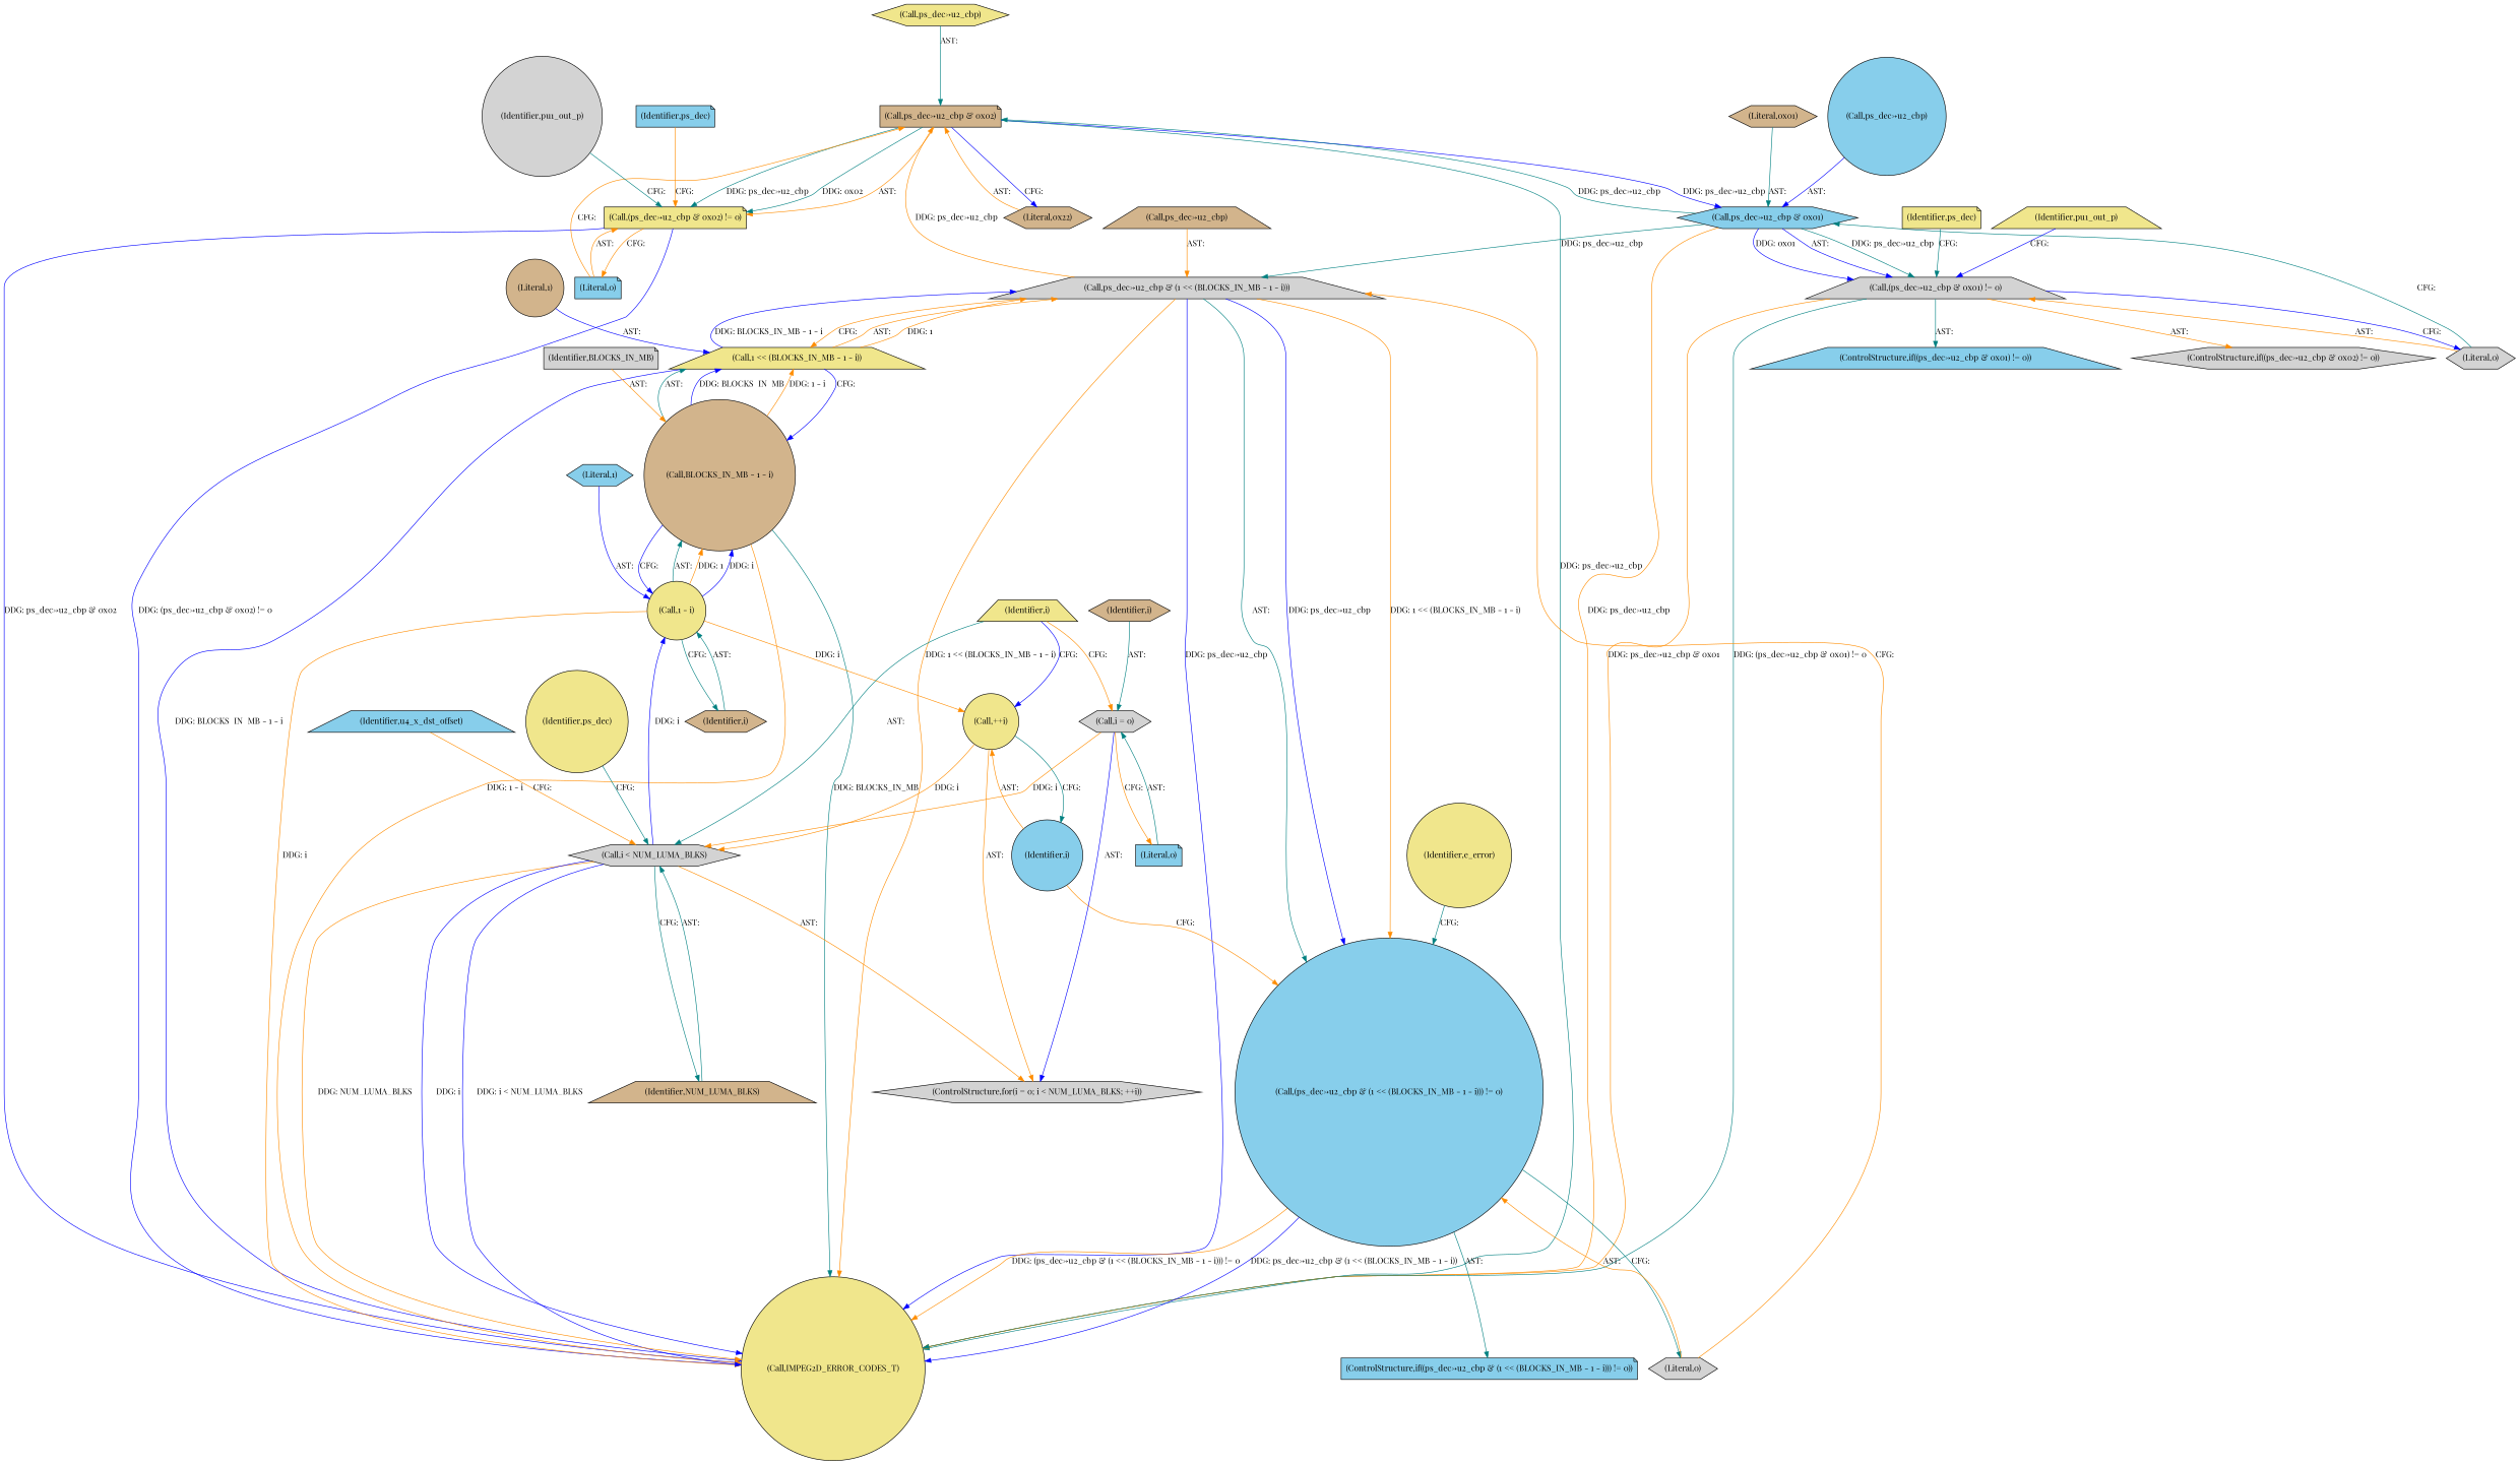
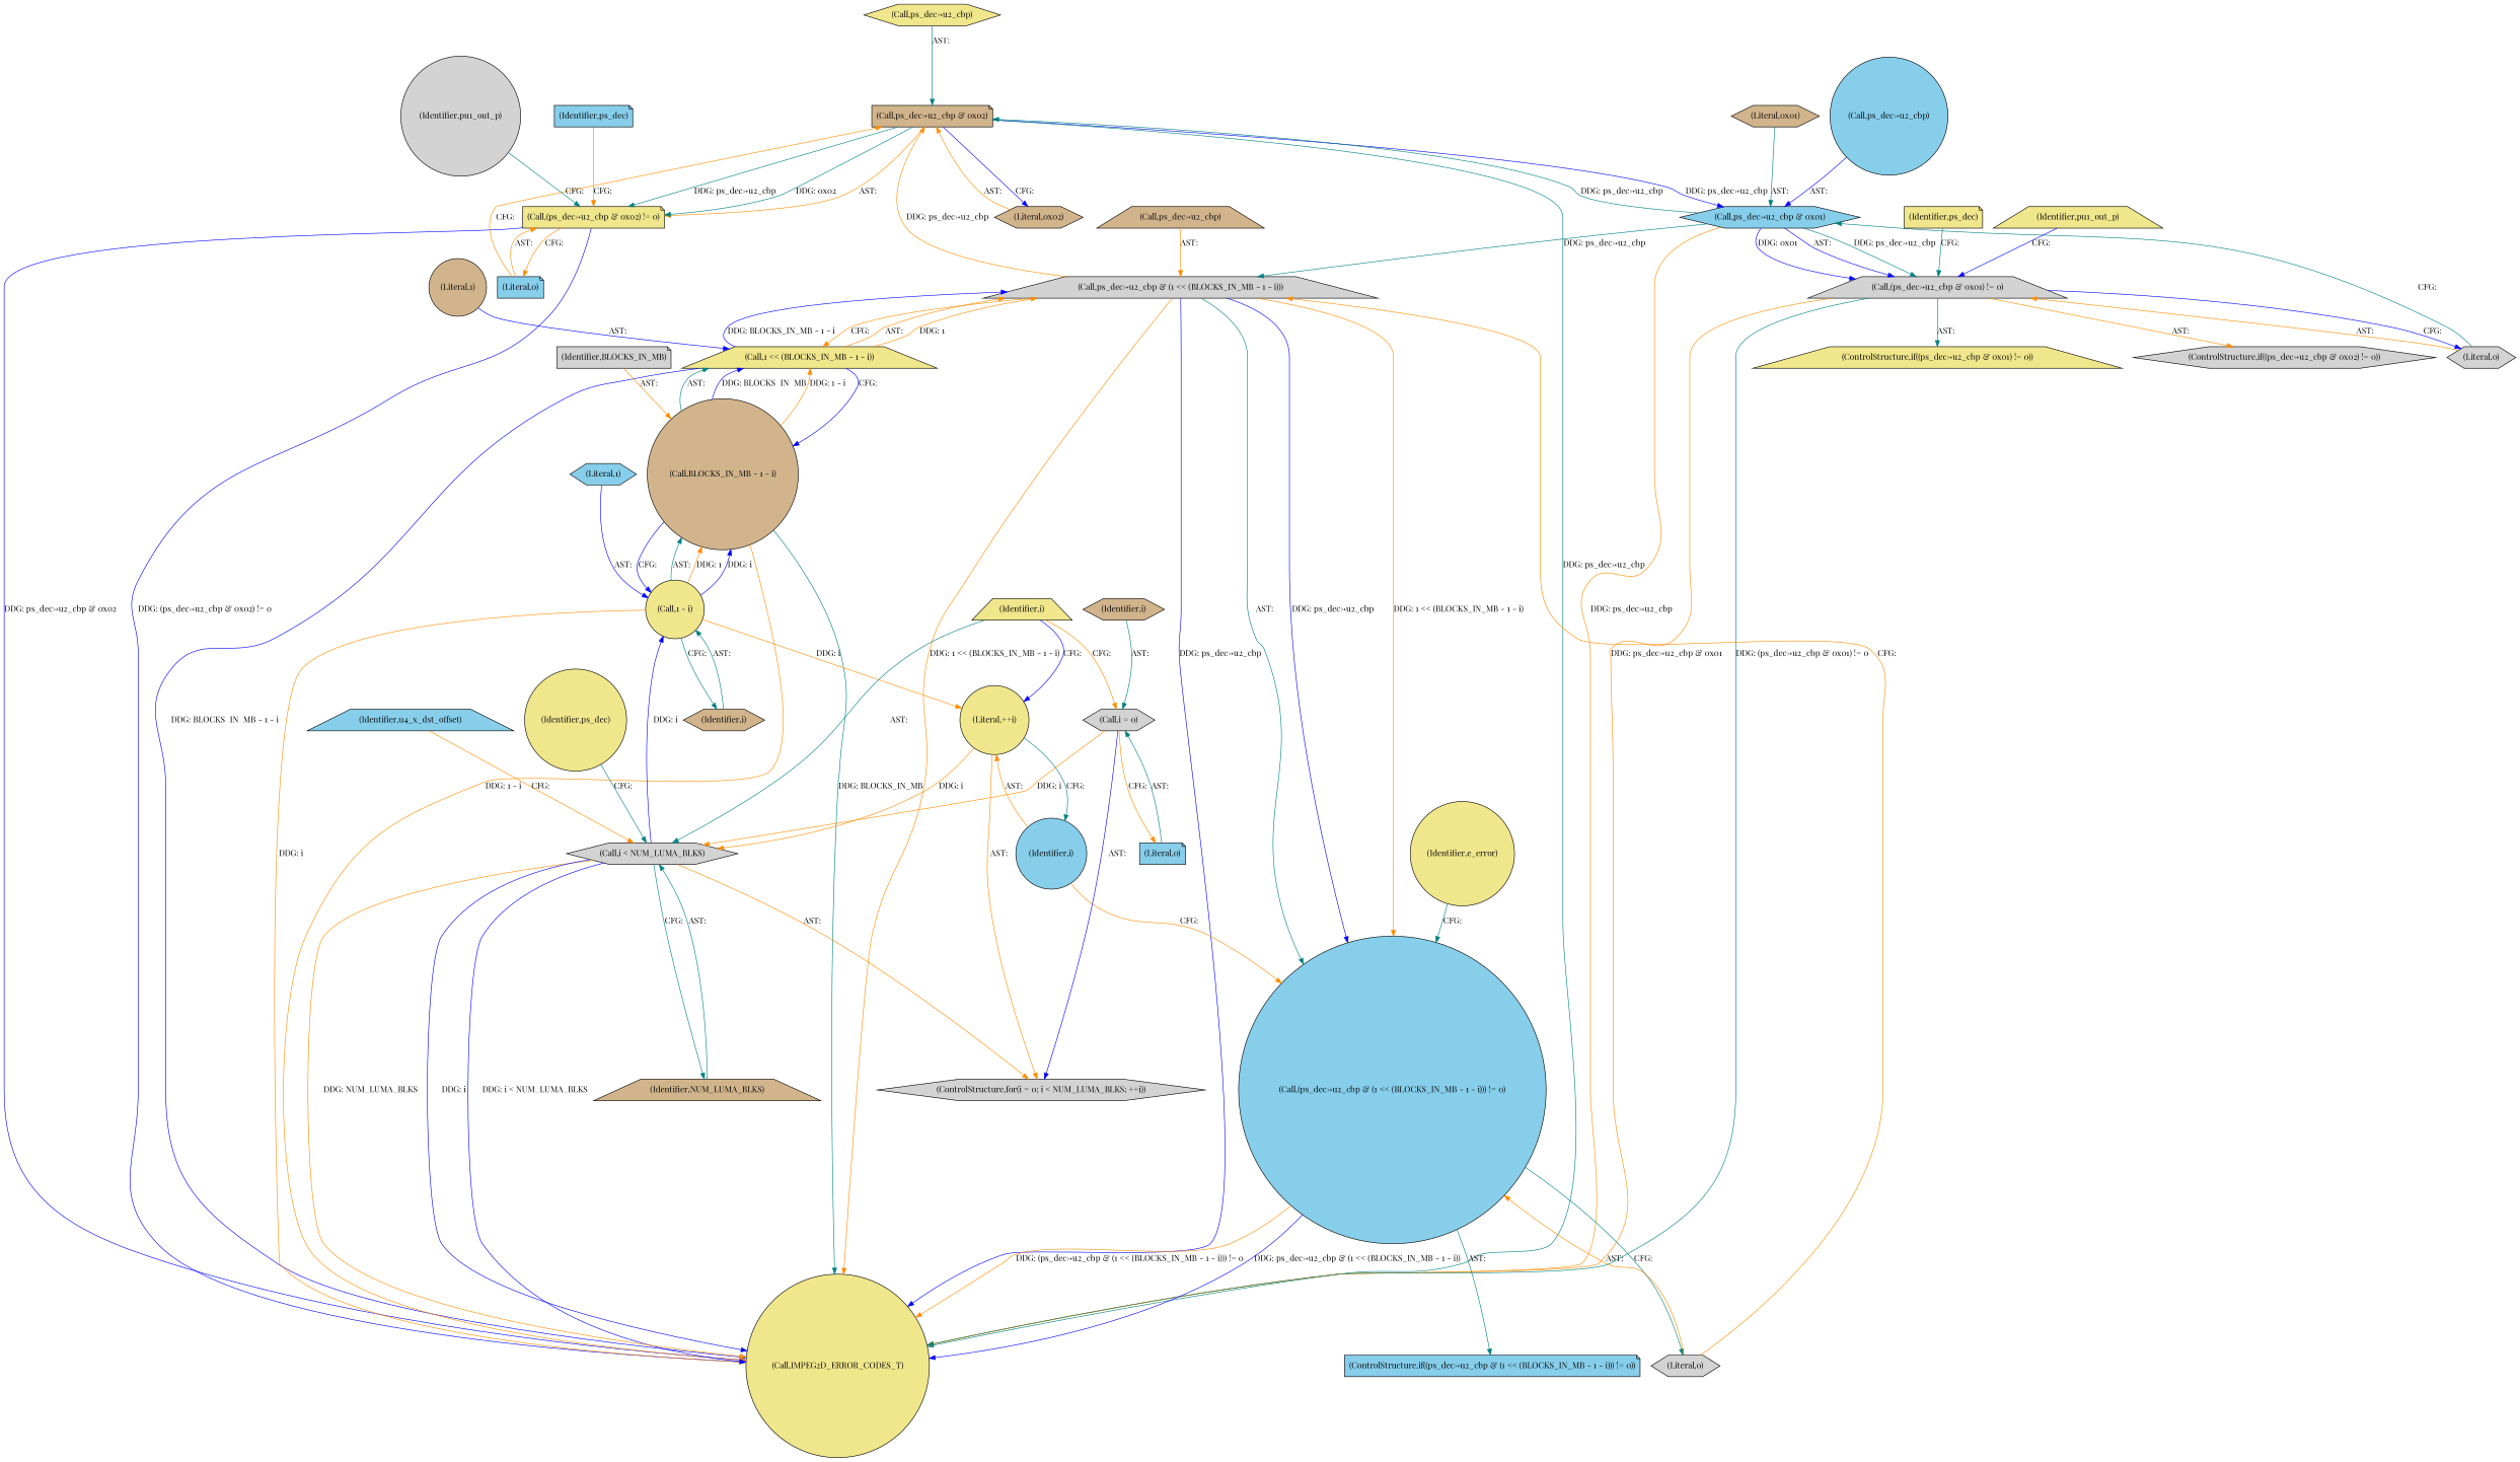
  digraph {
    fontname="Playfair Display"
    node [fillcolor=skyblue fontname="Playfair Display" shape=hexagon style=filled]
    edge [color=darkorange fontname="Playfair Display"]
    n1 [fillcolor=tan label="(Call,ps_dec->u2_cbp & 0x02)" shape=note]
    n2 [label="(Call,ps_dec->u2_cbp & 0x01)"]
    n3 [fillcolor=khaki label="(Call,(ps_dec->u2_cbp & 0x02) != 0)" shape=note]
-   n4 [fillcolor=tan label="(Literal,0x22)"]
+   n4 [fillcolor=tan label="(Literal,0x02)"]
    n5 [fillcolor=khaki label="(Call,IMPEG2D_ERROR_CODES_T)" shape=circle]
    n6 [fillcolor=lightgrey label="(Call,ps_dec->u2_cbp & (1 << (BLOCKS_IN_MB - 1 - i)))" shape=trapezium]
    n7 [fillcolor=lightgrey label="(Call,(ps_dec->u2_cbp & 0x01) != 0)" shape=trapezium]
    n8 [label="(Literal,0)" shape=note]
    n9 [fillcolor=khaki label="(Call,1 << (BLOCKS_IN_MB - 1 - i))" shape=trapezium]
    n10 [label="(Call,(ps_dec->u2_cbp & (1 << (BLOCKS_IN_MB - 1 - i))) != 0)" shape=circle]
    n11 [fillcolor=lightgrey label="(ControlStructure,if((ps_dec->u2_cbp & 0x02) != 0))"]
    n12 [fillcolor=lightgrey label="(Literal,0)"]
-   n13 [label="(ControlStructure,if((ps_dec->u2_cbp & 0x01) != 0))" shape=trapezium]
+   n13 [fillcolor=khaki label="(ControlStructure,if((ps_dec->u2_cbp & 0x01) != 0))" shape=trapezium]
    n14 [fillcolor=tan label="(Literal,0x01)"]
    n15 [fillcolor=tan label="(Call,BLOCKS_IN_MB - 1 - i)" shape=circle]
    n16 [label="(ControlStructure,if((ps_dec->u2_cbp & (1 << (BLOCKS_IN_MB - 1 - i))) != 0))" shape=note]
    n17 [fillcolor=lightgrey label="(Literal,0)"]
    n18 [fillcolor=khaki label="(Call,1 - i)" shape=circle]
-   n19 [fillcolor=khaki label="(Call,++i)" shape=circle]
+   n19 [fillcolor=khaki label="(Literal,++i)" shape=circle]
    n20 [fillcolor=tan label="(Identifier,i)"]
    n21 [fillcolor=lightgrey label="(Call,i < NUM_LUMA_BLKS)"]
    n22 [fillcolor=lightgrey label="(ControlStructure,for(i = 0; i < NUM_LUMA_BLKS; ++i))"]
    n23 [label="(Identifier,i)" shape=circle]
    n24 [fillcolor=tan label="(Identifier,NUM_LUMA_BLKS)" shape=trapezium]
    n25 [fillcolor=lightgrey label="(Call,i = 0)"]
    n26 [label="(Literal,0)" shape=note]
    n27 [fillcolor=tan label="(Call,ps_dec->u2_cbp)" shape=trapezium]
    n28 [label="(Identifier,ps_dec)" shape=note]
    n29 [fillcolor=lightgrey label="(Identifier,pu1_out_p)" shape=circle]
    n30 [fillcolor=khaki label="(Call,ps_dec->u2_cbp)"]
    n31 [fillcolor=khaki label="(Identifier,ps_dec)" shape=circle]
    n32 [label="(Identifier,u4_x_dst_offset)" shape=trapezium]
    n33 [fillcolor=lightgrey label="(Identifier,BLOCKS_IN_MB)" shape=note]
    n34 [label="(Literal,1)"]
    n35 [fillcolor=khaki label="(Identifier,e_error)" shape=circle]
    n36 [fillcolor=tan label="(Literal,1)" shape=circle]
    n37 [fillcolor=khaki label="(Identifier,i)" shape=trapezium]
    n38 [fillcolor=khaki label="(Identifier,ps_dec)" shape=note]
    n39 [label="(Call,ps_dec->u2_cbp)" shape=circle]
    n40 [fillcolor=tan label="(Identifier,i)"]
    n41 [fillcolor=khaki label="(Identifier,pu1_out_p)" shape=trapezium]
    n1 -> n2 [color=blue label="DDG: ps_dec->u2_cbp"]
    n1 -> n3 [label="AST: "]
    n1 -> n3 [color=teal label="DDG: ps_dec->u2_cbp"]
    n1 -> n3 [color=teal label="DDG: 0x02"]
    n1 -> n4 [color=blue label="CFG: "]
    n1 -> n5 [color=teal label="DDG: ps_dec->u2_cbp"]
    n2 -> n1 [color=teal label="DDG: ps_dec->u2_cbp"]
    n2 -> n5 [label="DDG: ps_dec->u2_cbp"]
    n2 -> n6 [color=teal label="DDG: ps_dec->u2_cbp"]
    n2 -> n7 [color=blue label="AST: "]
    n2 -> n7 [color=teal label="DDG: ps_dec->u2_cbp"]
    n2 -> n7 [color=blue label="DDG: 0x01"]
    n3 -> n5 [color=blue label="DDG: (ps_dec->u2_cbp & 0x02) != 0"]
    n3 -> n5 [color=blue label="DDG: ps_dec->u2_cbp & 0x02"]
    n3 -> n8 [label="CFG: "]
    n4 -> n1 [label="AST: "]
    n6 -> n1 [label="DDG: ps_dec->u2_cbp"]
    n6 -> n5 [label="DDG: 1 << (BLOCKS_IN_MB - 1 - i)"]
    n6 -> n5 [color=blue label="DDG: ps_dec->u2_cbp"]
    n6 -> n9 [label="CFG: "]
    n6 -> n10 [color=teal label="AST: "]
    n6 -> n10 [color=blue label="DDG: ps_dec->u2_cbp"]
    n6 -> n10 [label="DDG: 1 << (BLOCKS_IN_MB - 1 - i)"]
    n7 -> n5 [label="DDG: ps_dec->u2_cbp & 0x01"]
    n7 -> n5 [color=teal label="DDG: (ps_dec->u2_cbp & 0x01) != 0"]
    n7 -> n11 [label="AST: "]
    n7 -> n12 [color=blue label="CFG: "]
    n7 -> n13 [color=teal label="AST: "]
    n8 -> n1 [label="CFG: "]
    n8 -> n3 [label="AST: "]
    n9 -> n5 [color=blue label="DDG: BLOCKS_IN_MB - 1 - i"]
    n9 -> n6 [label="AST: "]
    n9 -> n6 [label="DDG: 1"]
    n9 -> n6 [color=blue label="DDG: BLOCKS_IN_MB - 1 - i"]
    n9 -> n15 [color=blue label="CFG: "]
    n10 -> n5 [label="DDG: (ps_dec->u2_cbp & (1 << (BLOCKS_IN_MB - 1 - i))) != 0"]
    n10 -> n5 [color=blue label="DDG: ps_dec->u2_cbp & (1 << (BLOCKS_IN_MB - 1 - i))"]
    n10 -> n16 [color=teal label="AST: "]
    n10 -> n17 [color=teal label="CFG: "]
    n12 -> n2 [color=teal label="CFG: "]
    n12 -> n7 [label="AST: "]
    n14 -> n2 [color=teal label="AST: "]
    n15 -> n5 [color=teal label="DDG: BLOCKS_IN_MB"]
    n15 -> n5 [label="DDG: 1 - i"]
    n15 -> n9 [color=teal label="AST: "]
    n15 -> n9 [color=blue label="DDG: BLOCKS_IN_MB"]
    n15 -> n9 [label="DDG: 1 - i"]
    n15 -> n18 [color=blue label="CFG: "]
    n17 -> n6 [label="CFG: "]
    n17 -> n10 [label="AST: "]
    n18 -> n5 [label="DDG: i"]
    n18 -> n15 [color=teal label="AST: "]
    n18 -> n15 [label="DDG: 1"]
    n18 -> n15 [color=blue label="DDG: i"]
    n18 -> n19 [label="DDG: i"]
    n18 -> n20 [color=teal label="CFG: "]
    n19 -> n21 [label="DDG: i"]
    n19 -> n22 [label="AST: "]
    n19 -> n23 [color=teal label="CFG: "]
    n20 -> n18 [color=teal label="AST: "]
    n21 -> n5 [color=blue label="DDG: i < NUM_LUMA_BLKS"]
    n21 -> n5 [label="DDG: NUM_LUMA_BLKS"]
    n21 -> n5 [color=blue label="DDG: i"]
    n21 -> n18 [color=blue label="DDG: i"]
    n21 -> n22 [label="AST: "]
    n21 -> n24 [color=teal label="CFG: "]
    n23 -> n10 [label="CFG: "]
    n23 -> n19 [label="AST: "]
    n24 -> n21 [color=teal label="AST: "]
    n25 -> n21 [label="DDG: i"]
    n25 -> n22 [color=blue label="AST: "]
    n25 -> n26 [label="CFG: "]
    n26 -> n25 [color=teal label="AST: "]
    n27 -> n6 [label="AST: "]
    n28 -> n3 [label="CFG: "]
    n29 -> n3 [color=teal label="CFG: "]
    n30 -> n1 [color=teal label="AST: "]
    n31 -> n21 [color=teal label="CFG: "]
    n32 -> n21 [label="CFG: "]
    n33 -> n15 [label="AST: "]
    n34 -> n18 [color=blue label="AST: "]
    n35 -> n10 [color=teal label="CFG: "]
    n36 -> n9 [color=blue label="AST: "]
    n37 -> n19 [color=blue label="CFG: "]
    n37 -> n21 [color=teal label="AST: "]
    n37 -> n25 [label="CFG: "]
    n38 -> n7 [color=teal label="CFG: "]
    n39 -> n2 [color=blue label="AST: "]
    n40 -> n25 [color=teal label="AST: "]
    n41 -> n7 [color=blue label="CFG: "]
  }
